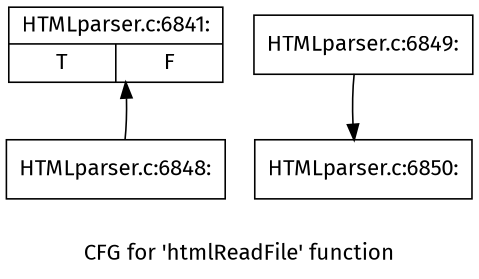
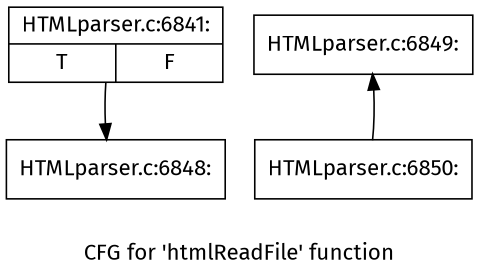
  digraph {
    fontname="Fira Sans"
    label="CFG for 'htmlReadFile' function"
    node [fontname="Fira Sans" shape=record]
    edge [fontname="Fira Sans"]
    n1 [label="{HTMLparser.c:6841:|{<s0>T|<s1>F}}"]
    n2 [label="{HTMLparser.c:6848:}"]
    n3 [label="{HTMLparser.c:6849:}"]
    n4 [label="{HTMLparser.c:6850:}"]
-   n2 -> n1
-   n3 -> n4
+   n1 -> n2
+   n4 -> n3
  }
